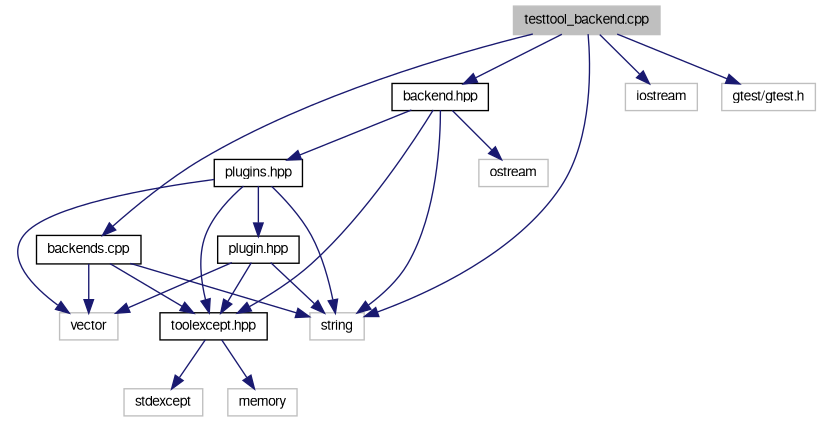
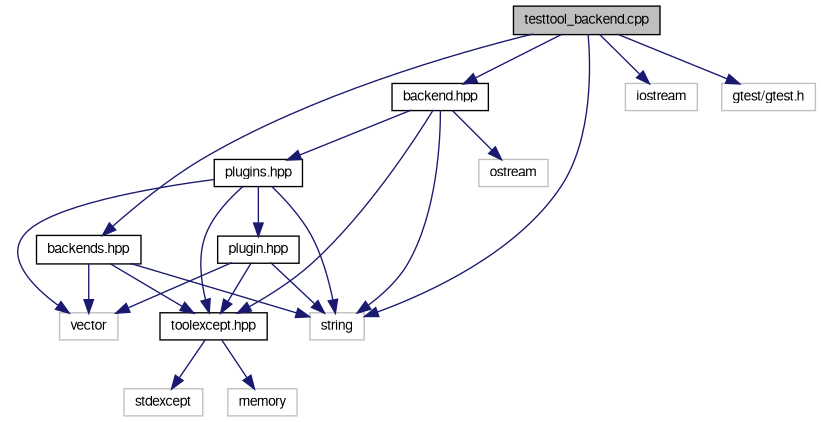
  digraph {
    node [color=grey75 fillcolor=white fontname=FreeSans fontsize=10 shape=record style=filled]
    edge [color=midnightblue fontname=FreeSans fontsize=10 labelfontname=FreeSans labelfontsize=10 style=solid]
-   n1 [fillcolor=grey75 fontcolor=black height=0.2 label="testtool_backend.cpp" width=0.4]
+   n1 [color=black fillcolor=grey75 fontcolor=black height=0.2 label="testtool_backend.cpp" width=0.4]
    n2 [color=black height=0.2 label="backend.hpp" width=0.4]
    n3 [height=0.2 label=string width=0.4]
-   n4 [color=black height=0.2 label="backends.cpp" width=0.4]
+   n4 [color=black height=0.2 label="backends.hpp" width=0.4]
    n5 [height=0.2 label=iostream width=0.4]
    n6 [height=0.2 label="gtest/gtest.h" width=0.4]
    n7 [color=black height=0.2 label="plugins.hpp" width=0.4]
    n8 [color=black height=0.2 label="toolexcept.hpp" width=0.4]
    n9 [height=0.2 label=ostream width=0.4]
    n10 [height=0.2 label=vector width=0.4]
    n11 [color=black height=0.2 label="plugin.hpp" width=0.4]
    n12 [height=0.2 label=stdexcept width=0.4]
    n13 [height=0.2 label=memory width=0.4]
    n1 -> n2
    n1 -> n3
    n1 -> n4
    n1 -> n5
    n1 -> n6
    n2 -> n3
    n2 -> n7
    n2 -> n8
    n2 -> n9
    n4 -> n3
    n4 -> n8
    n4 -> n10
    n7 -> n3
    n7 -> n8
    n7 -> n10
    n7 -> n11
    n8 -> n12
    n8 -> n13
    n11 -> n3
    n11 -> n8
    n11 -> n10
  }
